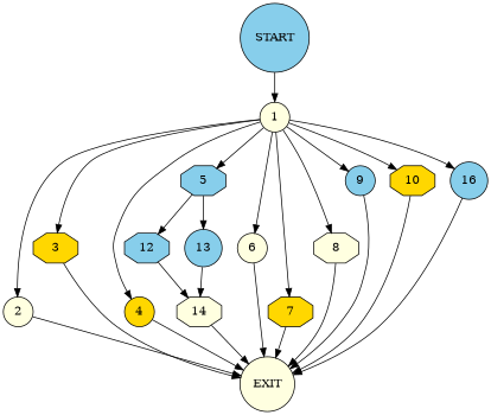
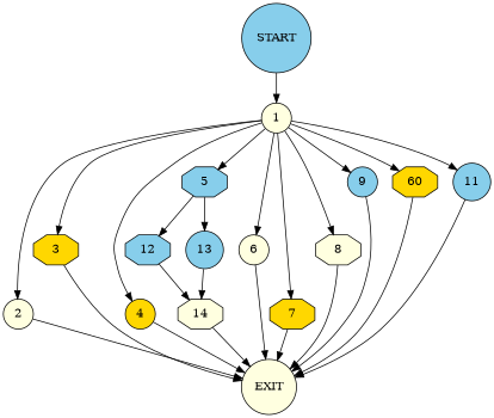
  digraph {
    node [fillcolor=skyblue shape=circle style=filled]
    n1 [label=START]
    1 [fillcolor=lightyellow]
    2 [fillcolor=lightyellow]
    3 [fillcolor=gold shape=octagon]
    4 [fillcolor=gold]
    5 [shape=octagon]
    6 [fillcolor=lightyellow]
    7 [fillcolor=gold shape=octagon]
    8 [fillcolor=lightyellow shape=octagon]
    9
-   10 [fillcolor=gold shape=octagon]
-   11 [label=16]
+   10 [fillcolor=gold shape=octagon label=60]
+   11
    n13 [fillcolor=lightyellow label=EXIT]
    12 [shape=octagon]
    13
    14 [fillcolor=lightyellow shape=octagon]
    n1 -> 1
    1 -> 2
    1 -> 3
    1 -> 4
    1 -> 5
    1 -> 6
    1 -> 7
    1 -> 8
    1 -> 9
    1 -> 10
    1 -> 11
    2 -> n13
    3 -> n13
    4 -> n13
    5 -> 12
    5 -> 13
    6 -> n13
    7 -> n13
    8 -> n13
    9 -> n13
    10 -> n13
    11 -> n13
    12 -> 14
    13 -> 14
    14 -> n13
  }
